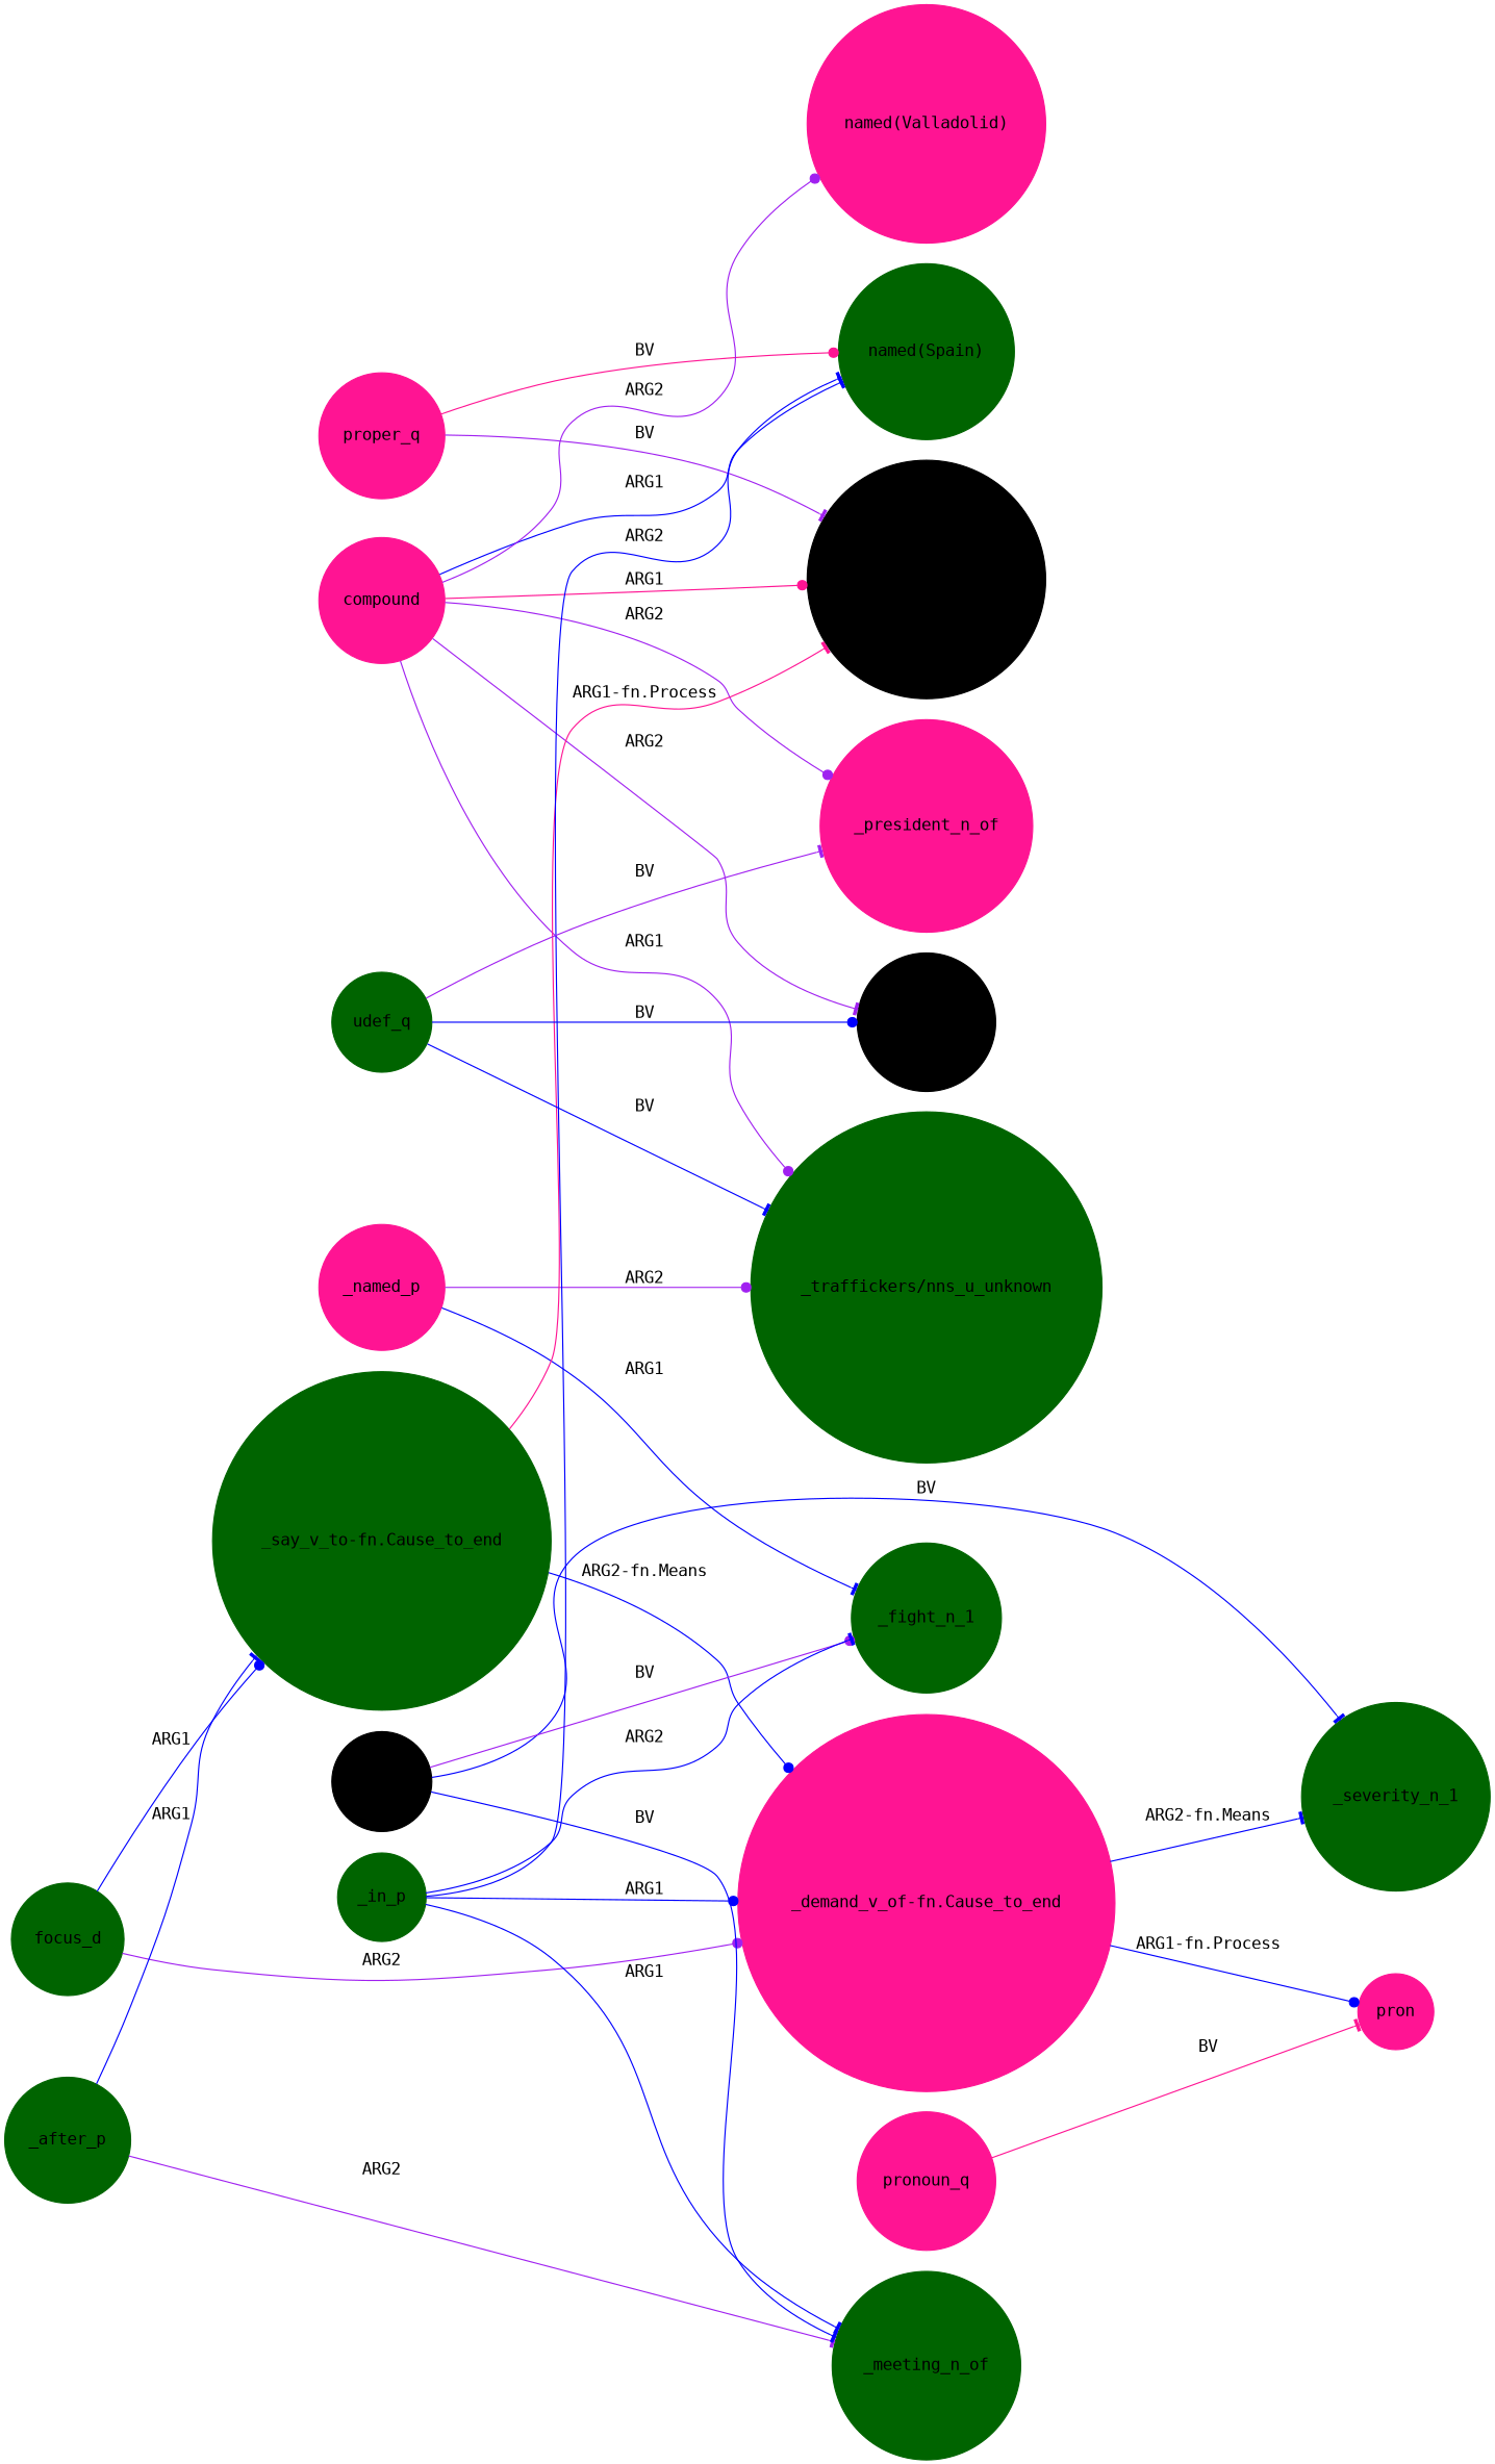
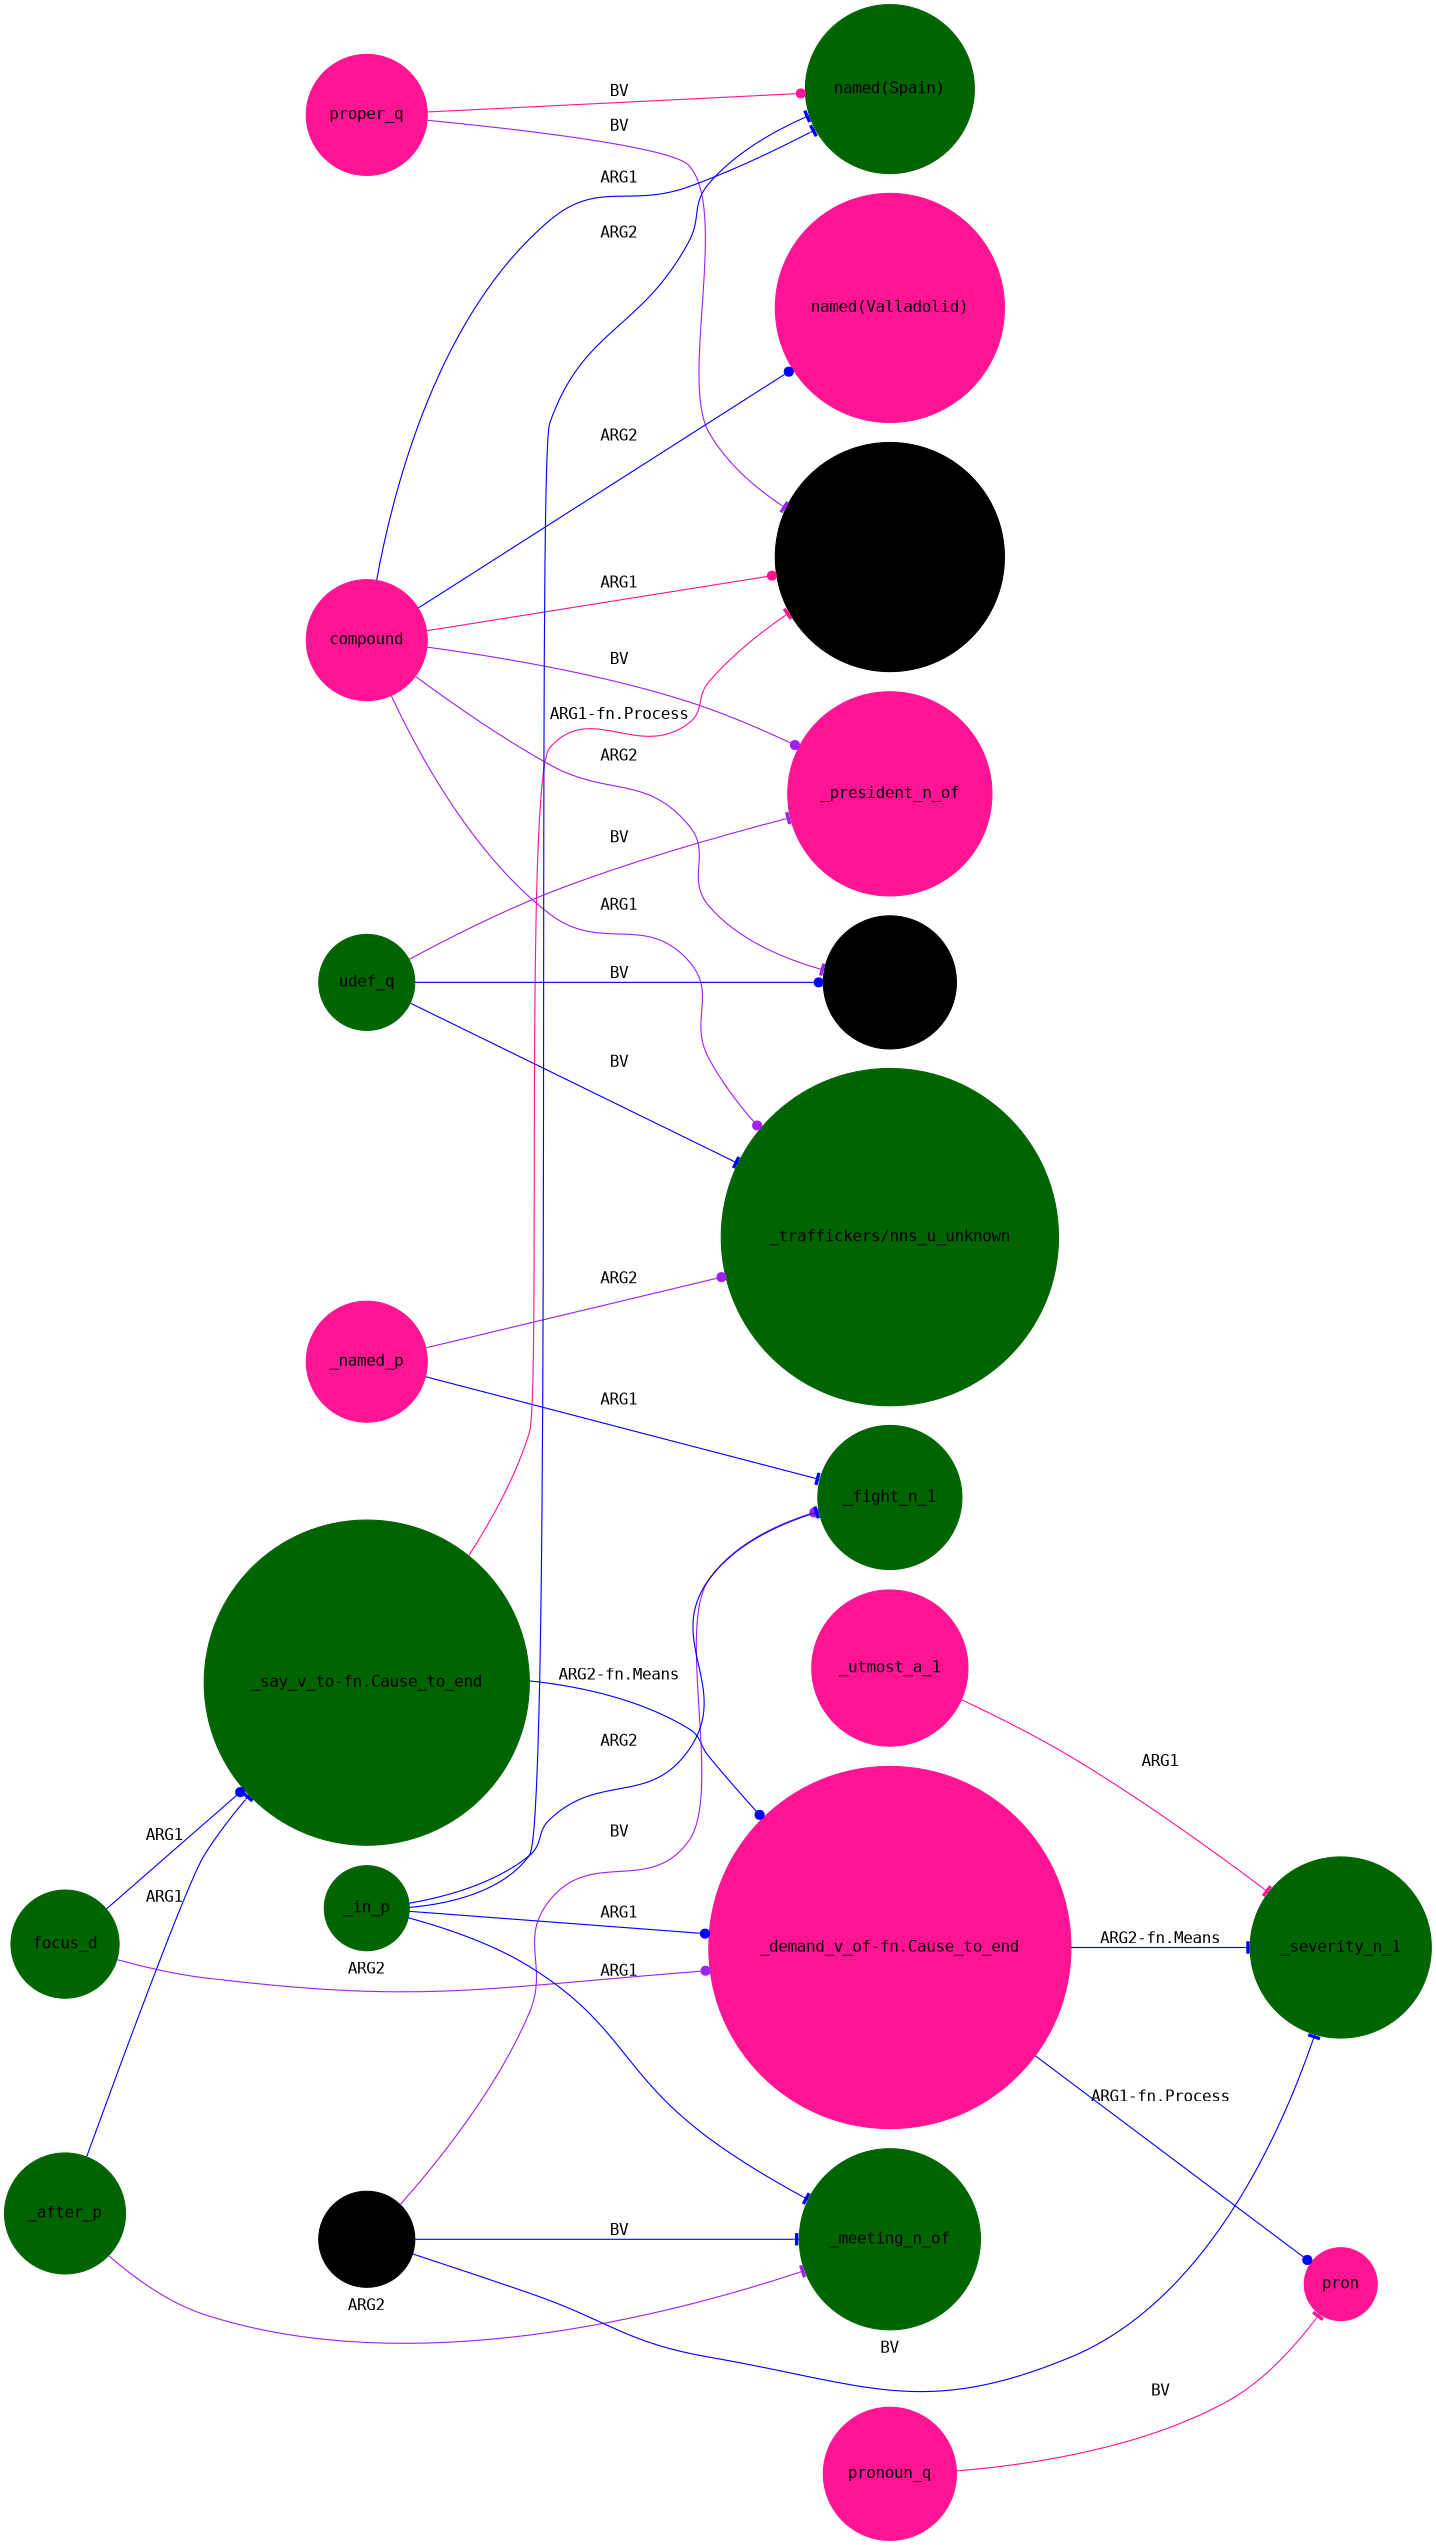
  digraph {
    fontname="DejaVu Sans Mono"
    rankdir=LR
    node [color=darkgreen fontname="DejaVu Sans Mono" shape=circle style=filled]
    edge [arrowhead=tee color=blue fontname="DejaVu Sans Mono"]
    proper_q [color=deeppink]
    "named(Mitterrand)" [color=black]
    "named(Spain)"
    "named(Valladolid)" [color=deeppink]
+   _utmost_a_1 [color=deeppink]
    _severity_n_1
    compound [color=deeppink]
    _president_n_of [color=deeppink]
    "_traffickers/nns_u_unknown"
    _drug_n_1 [color=black]
    n11 [color=deeppink label=_named_p]
    _fight_n_1
    focus_d
    "_say_v_to-fn.Cause_to_end"
    "_demand_v_of-fn.Cause_to_end" [color=deeppink]
    pron [color=deeppink]
    _after_p
    _meeting_n_of
    _the_q [color=black]
    _in_p
    udef_q
    pronoun_q [color=deeppink]
    proper_q -> "named(Mitterrand)" [color=purple label=BV]
    proper_q -> "named(Spain)" [arrowhead=dot color=deeppink label=BV]
+   _utmost_a_1 -> _severity_n_1 [color=deeppink label=ARG1]
    compound -> "named(Mitterrand)" [arrowhead=dot color=deeppink label=ARG1]
    compound -> "named(Spain)" [label=ARG1]
-   compound -> "named(Valladolid)" [arrowhead=dot color=purple label=ARG2]
-   compound -> _president_n_of [arrowhead=dot color=purple label=ARG2]
+   compound -> "named(Valladolid)" [arrowhead=dot label=ARG2]
+   compound -> _president_n_of [arrowhead=dot color=purple label=BV]
    compound -> "_traffickers/nns_u_unknown" [arrowhead=dot color=purple label=ARG1]
    compound -> _drug_n_1 [color=purple label=ARG2]
    n11 -> "_traffickers/nns_u_unknown" [arrowhead=dot color=purple label=ARG2]
    n11 -> _fight_n_1 [label=ARG1]
    focus_d -> "_say_v_to-fn.Cause_to_end" [arrowhead=dot label=ARG1]
    focus_d -> "_demand_v_of-fn.Cause_to_end" [arrowhead=dot color=purple label=ARG2]
    "_say_v_to-fn.Cause_to_end" -> "named(Mitterrand)" [color=deeppink label="ARG1-fn.Process"]
    "_say_v_to-fn.Cause_to_end" -> "_demand_v_of-fn.Cause_to_end" [arrowhead=dot label="ARG2-fn.Means"]
    "_demand_v_of-fn.Cause_to_end" -> _severity_n_1 [label="ARG2-fn.Means"]
    "_demand_v_of-fn.Cause_to_end" -> pron [arrowhead=dot label="ARG1-fn.Process"]
    _after_p -> "_say_v_to-fn.Cause_to_end" [label=ARG1]
    _after_p -> _meeting_n_of [color=purple label=ARG2]
    _the_q -> _severity_n_1 [label=BV]
    _the_q -> _fight_n_1 [arrowhead=dot color=purple label=BV]
    _the_q -> _meeting_n_of [label=BV]
    _in_p -> "named(Spain)" [label=ARG2]
    _in_p -> _fight_n_1 [label=ARG2]
    _in_p -> "_demand_v_of-fn.Cause_to_end" [arrowhead=dot label=ARG1]
    _in_p -> _meeting_n_of [label=ARG1]
    udef_q -> _president_n_of [color=purple label=BV]
    udef_q -> "_traffickers/nns_u_unknown" [label=BV]
    udef_q -> _drug_n_1 [arrowhead=dot label=BV]
    pronoun_q -> pron [color=deeppink label=BV]
  }
